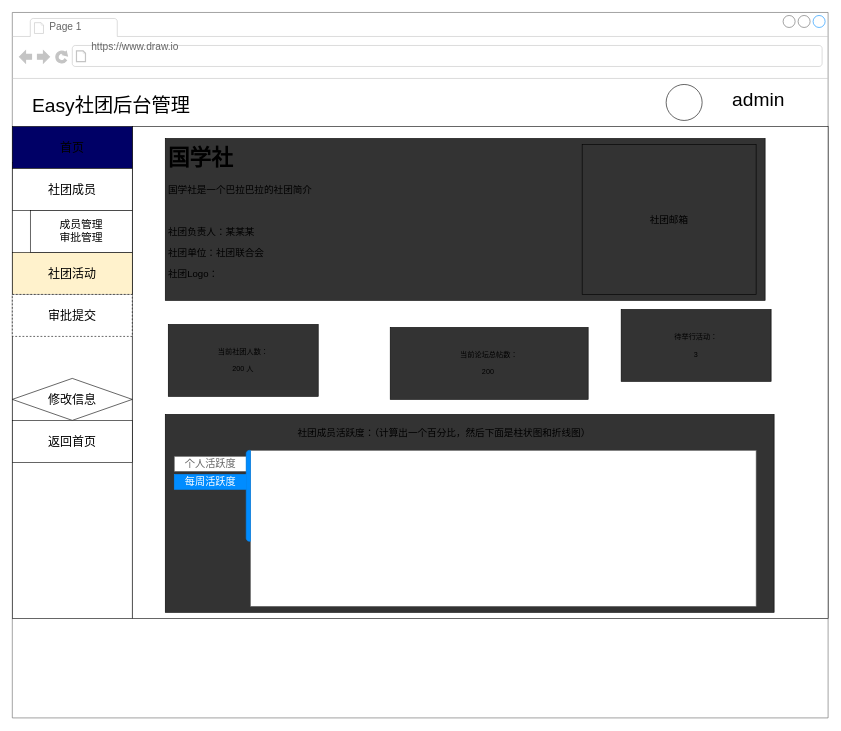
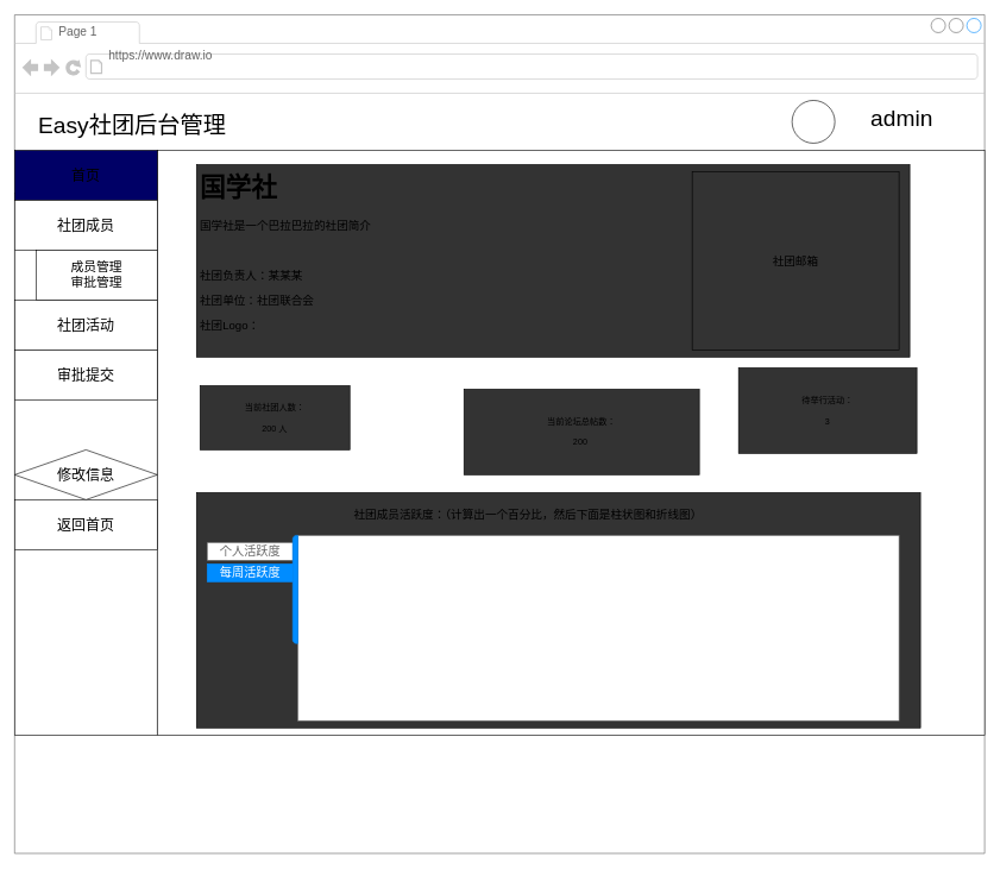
  <mxCell id="0" />
  <mxCell id="1" parent="0" />
  <mxCell id="2" value="" style="strokeWidth=1;shadow=0;dashed=0;align=center;html=1;shape=mxgraph.mockup.containers.browserWindow;rSize=0;strokeColor=#666666;strokeColor2=#008cff;strokeColor3=#c4c4c4;mainText=,;recursiveResize=0;" parent="1" vertex="1"><mxGeometry width="1360" height="1176" as="geometry" x="20" y="20" /></mxCell>
  <mxCell id="3" value="Page 1" style="strokeWidth=1;shadow=0;dashed=0;align=center;html=1;shape=mxgraph.mockup.containers.anchor;fontSize=17;fontColor=#666666;align=left;" parent="2" vertex="1"><mxGeometry x="60" y="12" width="110" height="26" as="geometry" /></mxCell>
  <mxCell id="4" value="https://www.draw.io" style="strokeWidth=1;shadow=0;dashed=0;align=center;html=1;shape=mxgraph.mockup.containers.anchor;rSize=0;fontSize=17;fontColor=#666666;align=left;" parent="2" vertex="1"><mxGeometry x="130" y="45" width="250" height="26" as="geometry" /></mxCell>
  <mxCell id="5" value="" style="rounded=0;whiteSpace=wrap;html=1;" parent="2" vertex="1"><mxGeometry y="250" width="200" height="760" as="geometry" /></mxCell>
  <mxCell id="6" value="" style="rounded=0;whiteSpace=wrap;html=1;" parent="2" vertex="1"><mxGeometry x="200" y="190" width="1160" height="820" as="geometry" /></mxCell>
  <mxCell id="7" value="首页" style="rounded=0;whiteSpace=wrap;html=1;fontSize=20;fillColor=#000066;" parent="2" vertex="1"><mxGeometry y="190" width="200" height="70" as="geometry" /></mxCell>
  <mxCell id="8" value="社团成员" style="rounded=0;whiteSpace=wrap;html=1;fontSize=20;" parent="2" vertex="1"><mxGeometry y="260" width="200" height="70" as="geometry" /></mxCell>
- <mxCell id="9" value="社团活动" style="rounded=0;whiteSpace=wrap;html=1;fontSize=20;fillColor=#fff2cc;" parent="2" vertex="1"><mxGeometry y="400" width="200" height="70" as="geometry" /></mxCell>
- <mxCell id="10" value="审批提交" style="rounded=0;whiteSpace=wrap;html=1;fontSize=20;dashed=1;" parent="2" vertex="1"><mxGeometry y="470" width="200" height="70" as="geometry" /></mxCell>
+ <mxCell id="9" value="社团活动" style="rounded=0;whiteSpace=wrap;html=1;fontSize=20;" parent="2" vertex="1"><mxGeometry y="400" width="200" height="70" as="geometry" /></mxCell>
+ <mxCell id="10" value="审批提交" style="rounded=0;whiteSpace=wrap;html=1;fontSize=20;" parent="2" vertex="1"><mxGeometry y="470" width="200" height="70" as="geometry" /></mxCell>
  <mxCell id="11" value="修改信息" style="rhombus;whiteSpace=wrap;html=1;fontSize=20;" parent="2" vertex="1"><mxGeometry y="610" width="200" height="70" as="geometry" /></mxCell>
  <mxCell id="12" value="返回首页" style="rounded=0;whiteSpace=wrap;html=1;fontSize=20;" parent="2" vertex="1"><mxGeometry y="680" width="200" height="70" as="geometry" /></mxCell>
  <mxCell id="13" value="成员管理&lt;br style=&quot;font-size: 18px;&quot;&gt;审批管理" style="rounded=0;whiteSpace=wrap;html=1;fontSize=18;" parent="2" vertex="1"><mxGeometry x="30" y="330" width="170" height="70" as="geometry" /></mxCell>
  <mxCell id="14" value="Easy社团后台管理" style="text;html=1;strokeColor=none;fillColor=none;align=center;verticalAlign=middle;whiteSpace=wrap;rounded=0;fontSize=32;" parent="2" vertex="1"><mxGeometry y="120" width="330" height="70" as="geometry" /></mxCell>
  <mxCell id="15" value="" style="ellipse;whiteSpace=wrap;html=1;aspect=fixed;fontSize=32;" parent="2" vertex="1"><mxGeometry x="1090" y="120" width="60" height="60" as="geometry" /></mxCell>
- <mxCell id="16" value="当前社团人数：&lt;br&gt;&lt;br&gt;200 人" style="rounded=0;whiteSpace=wrap;html=1;fillColor=#333333;" parent="2" vertex="1"><mxGeometry x="260" y="520" width="250" height="120" as="geometry" /></mxCell>
+ <mxCell id="16" value="当前社团人数：&lt;br&gt;&lt;br&gt;200 人" style="rounded=0;whiteSpace=wrap;html=1;fillColor=#333333;" parent="2" vertex="1"><mxGeometry x="260" y="520" width="210" height="90" as="geometry" /></mxCell>
  <mxCell id="17" value="当前论坛总帖数：&lt;br&gt;&lt;br&gt;200&amp;nbsp;" style="rounded=0;whiteSpace=wrap;html=1;fillColor=#333333;" parent="2" vertex="1"><mxGeometry x="630" y="525" width="330" height="120" as="geometry" /></mxCell>
  <mxCell id="18" value="" style="rounded=0;whiteSpace=wrap;html=1;fillColor=#333333;" parent="2" vertex="1"><mxGeometry x="255" y="210" width="1000" height="270" as="geometry" /></mxCell>
  <mxCell id="19" value="&lt;h1&gt;&lt;font style=&quot;font-size: 36px&quot;&gt;国学社&lt;/font&gt;&lt;/h1&gt;&lt;p style=&quot;font-size: 16px&quot;&gt;国学社是一个巴拉巴拉的社团简介&lt;/p&gt;&lt;p style=&quot;font-size: 16px&quot;&gt;&lt;br style=&quot;font-size: 16px&quot;&gt;&lt;/p&gt;&lt;p style=&quot;font-size: 16px&quot;&gt;社团负责人：某某某&lt;/p&gt;&lt;p style=&quot;font-size: 16px&quot;&gt;社团单位：社团联合会&lt;/p&gt;&lt;p style=&quot;font-size: 16px&quot;&gt;社团Logo：&lt;/p&gt;&lt;p style=&quot;font-size: 16px&quot;&gt;&lt;br style=&quot;font-size: 16px&quot;&gt;&lt;/p&gt;" style="text;html=1;strokeColor=none;fillColor=none;spacing=5;spacingTop=-20;whiteSpace=wrap;overflow=hidden;rounded=0;fontSize=16;" parent="2" vertex="1"><mxGeometry x="255" y="210" width="995" height="260" as="geometry" /></mxCell>
  <mxCell id="20" value="" style="rounded=0;whiteSpace=wrap;html=1;fontSize=16;fillColor=#333333;" parent="2" vertex="1"><mxGeometry x="255" y="670" width="1015" height="330" as="geometry" /></mxCell>
  <mxCell id="21" value="" style="strokeWidth=1;shadow=0;dashed=0;align=center;html=1;shape=mxgraph.mockup.containers.marginRect2;rectMarginLeft=67;strokeColor=#666666;gradientColor=none;fontSize=16;" parent="2" vertex="1"><mxGeometry x="330" y="730" width="910" height="260" as="geometry" /></mxCell>
  <mxCell id="22" value="个人活跃度" style="strokeColor=inherit;fillColor=inherit;gradientColor=inherit;strokeWidth=1;shadow=0;dashed=0;align=center;html=1;shape=mxgraph.mockup.containers.rrect;rSize=0;fontSize=17;fontColor=#666666;" parent="21" vertex="1"><mxGeometry width="120" height="25" relative="1" as="geometry"><mxPoint x="-60" y="10" as="offset" /></mxGeometry></mxCell>
  <mxCell id="23" value="每周活跃度" style="strokeWidth=1;shadow=0;dashed=0;align=center;html=1;shape=mxgraph.mockup.containers.rrect;rSize=0;fontSize=17;fontColor=#ffffff;strokeColor=#008cff;fillColor=#008cff;" parent="21" vertex="1"><mxGeometry width="120" height="25" relative="1" as="geometry"><mxPoint x="-60" y="40" as="offset" /></mxGeometry></mxCell>
  <mxCell id="24" value="" style="strokeWidth=1;shadow=0;dashed=0;align=center;html=1;shape=mxgraph.mockup.containers.leftButton;rSize=5;strokeColor=#008cff;fillColor=#008cff;resizeHeight=1;movable=0;deletable=0;" parent="21" vertex="1"><mxGeometry width="7" height="151.57" relative="1" as="geometry"><mxPoint x="60" as="offset" /></mxGeometry></mxCell>
  <mxCell id="25" value="" style="shape=image;verticalLabelPosition=bottom;labelBackgroundColor=#ffffff;verticalAlign=top;aspect=fixed;imageAspect=0;image=https://img.51miz.com/Element/00/91/77/13/39342939_E917713_86e7158c.png;" vertex="1" parent="21"><mxGeometry x="110" y="8.74" width="301.57" height="241.26" as="geometry" /></mxCell>
  <mxCell id="26" value="社团邮箱" style="rounded=0;whiteSpace=wrap;html=1;fontSize=16;fillColor=#333333;" vertex="1" parent="2"><mxGeometry x="950" y="220" width="290" height="250" as="geometry" /></mxCell>
  <mxCell id="27" value="admin" style="text;html=1;strokeColor=none;fillColor=none;align=center;verticalAlign=middle;whiteSpace=wrap;rounded=0;fontSize=32;" parent="1" vertex="1"><mxGeometry x="1214" y="150" width="100" height="30" as="geometry" /></mxCell>
  <mxCell id="28" value="待举行活动：&lt;br&gt;&lt;br&gt;3" style="rounded=0;whiteSpace=wrap;html=1;fillColor=#333333;" parent="1" vertex="1"><mxGeometry x="1035" y="515" width="250" height="120" as="geometry" /></mxCell>
  <mxCell id="29" value="社团成员活跃度：（计算出一个百分比，然后下面是柱状图和折线图）" style="text;html=1;strokeColor=none;fillColor=none;align=center;verticalAlign=middle;whiteSpace=wrap;rounded=0;fontSize=16;" parent="1" vertex="1"><mxGeometry x="290" y="700" width="900" height="40" as="geometry" /></mxCell>
